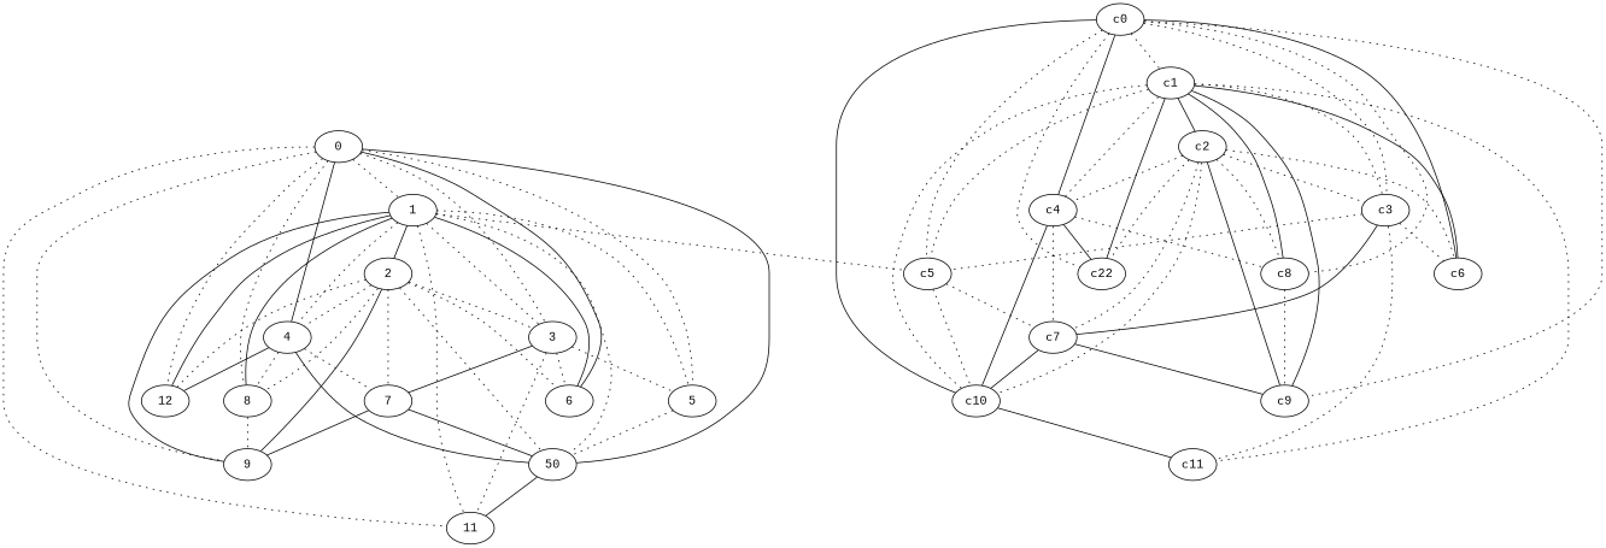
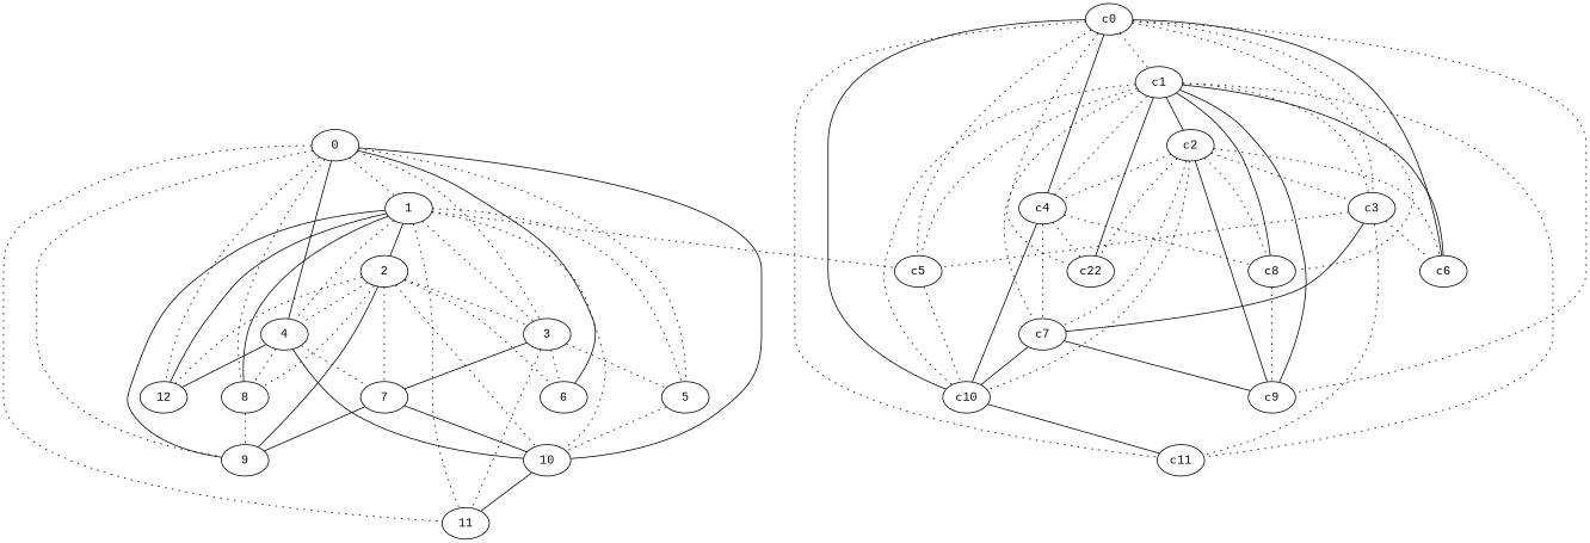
  graph {
    fontname="Liberation Mono"
    node [fontname="Liberation Mono"]
    edge [fontname="Liberation Mono" style=dotted]
    n1 [label=0]
    n2 [label=1]
    n3 [label=3]
    n4 [label=4]
    n5 [label=5]
    n6 [label=6]
    n7 [label=8]
    n8 [label=9]
-   n9 [label=50]
+   n9 [label=10]
    n10 [label=11]
    n11 [label=12]
    n12 [label=2]
    c5
    n14 [label=7]
    c0
    c1
    c3
    c4
    c6
    c8
    c9
    c10
    c11
    n24 [label=c22]
    c2
    c7
    n1 -- n2
    n1 -- n3
    n1 -- n4 [style=""]
    n1 -- n5
    n1 -- n6 [style=""]
    n1 -- n7
    n1 -- n8
    n1 -- n9 [style=""]
    n1 -- n10
    n1 -- n11
    n2 -- n3
    n2 -- n4
    n2 -- n5
-   n2 -- n6 [style=""]
    n2 -- n7 [style=""]
    n2 -- n8 [style=""]
    n2 -- n9
    n2 -- n10
    n2 -- n11 [style=""]
    n2 -- n12 [style=""]
    n2 -- c5
    n3 -- n5
    n3 -- n6
    n3 -- n10
    n3 -- n14 [style=""]
    n4 -- n7
    n4 -- n9 [style=""]
    n4 -- n11 [style=""]
    n4 -- n14
    n5 -- n9
    n7 -- n8
    n9 -- n10 [style=""]
    n12 -- n3
    n12 -- n4
    n12 -- n6
    n12 -- n7
    n12 -- n8 [style=""]
    n12 -- n9
    n12 -- n11
    n12 -- n14
    c5 -- c10
    n14 -- n8 [style=""]
    n14 -- n9 [style=""]
    c0 -- c5
    c0 -- c1
    c0 -- c3
    c0 -- c4 [style=""]
    c0 -- c6 [style=""]
    c0 -- c8
    c0 -- c9
    c0 -- c10 [style=""]
+   c0 -- c11
    c0 -- n24
    c1 -- c5
    c1 -- c3
    c1 -- c4
    c1 -- c6 [style=""]
    c1 -- c8 [style=""]
    c1 -- c9 [style=""]
    c1 -- c10
    c1 -- c11
    c1 -- n24 [style=""]
    c1 -- c2 [style=""]
-   c5 -- c7
+   c1 -- c7
    c3 -- c5
    c3 -- c6
    c3 -- c11
    c3 -- c7 [style=""]
    c4 -- c8
    c4 -- c10 [style=""]
-   c4 -- n24 [style=""]
+   c4 -- n24
    c4 -- c7
    c8 -- c9
    c10 -- c11 [style=""]
    c2 -- c3
    c2 -- c4
    c2 -- c6
    c2 -- c8
    c2 -- c9 [style=""]
    c2 -- c10
    c2 -- n24
    c2 -- c7
    c7 -- c9 [style=""]
    c7 -- c10 [style=""]
  }
